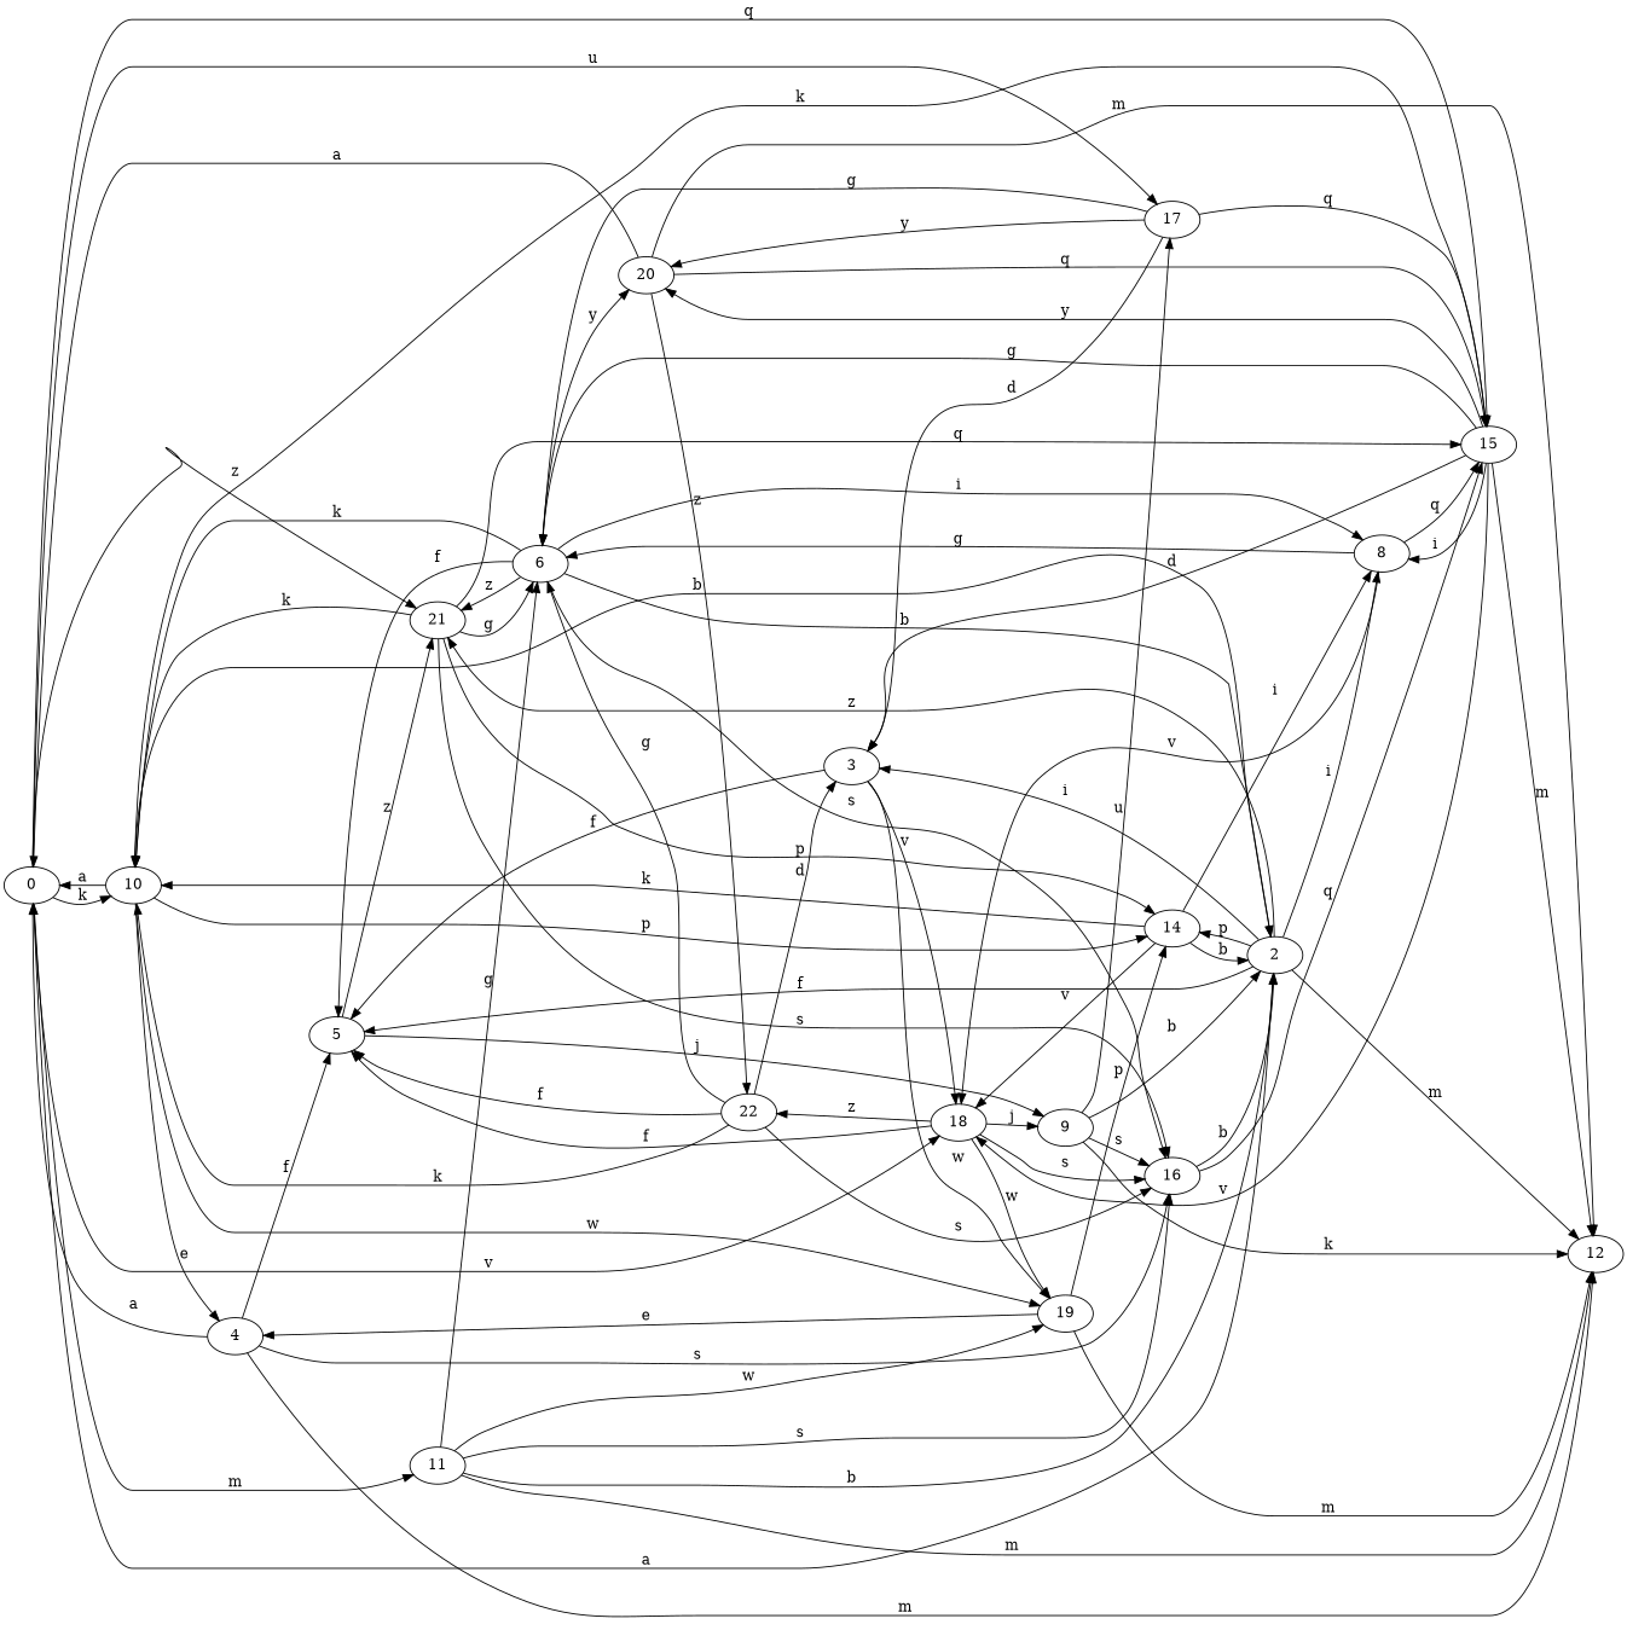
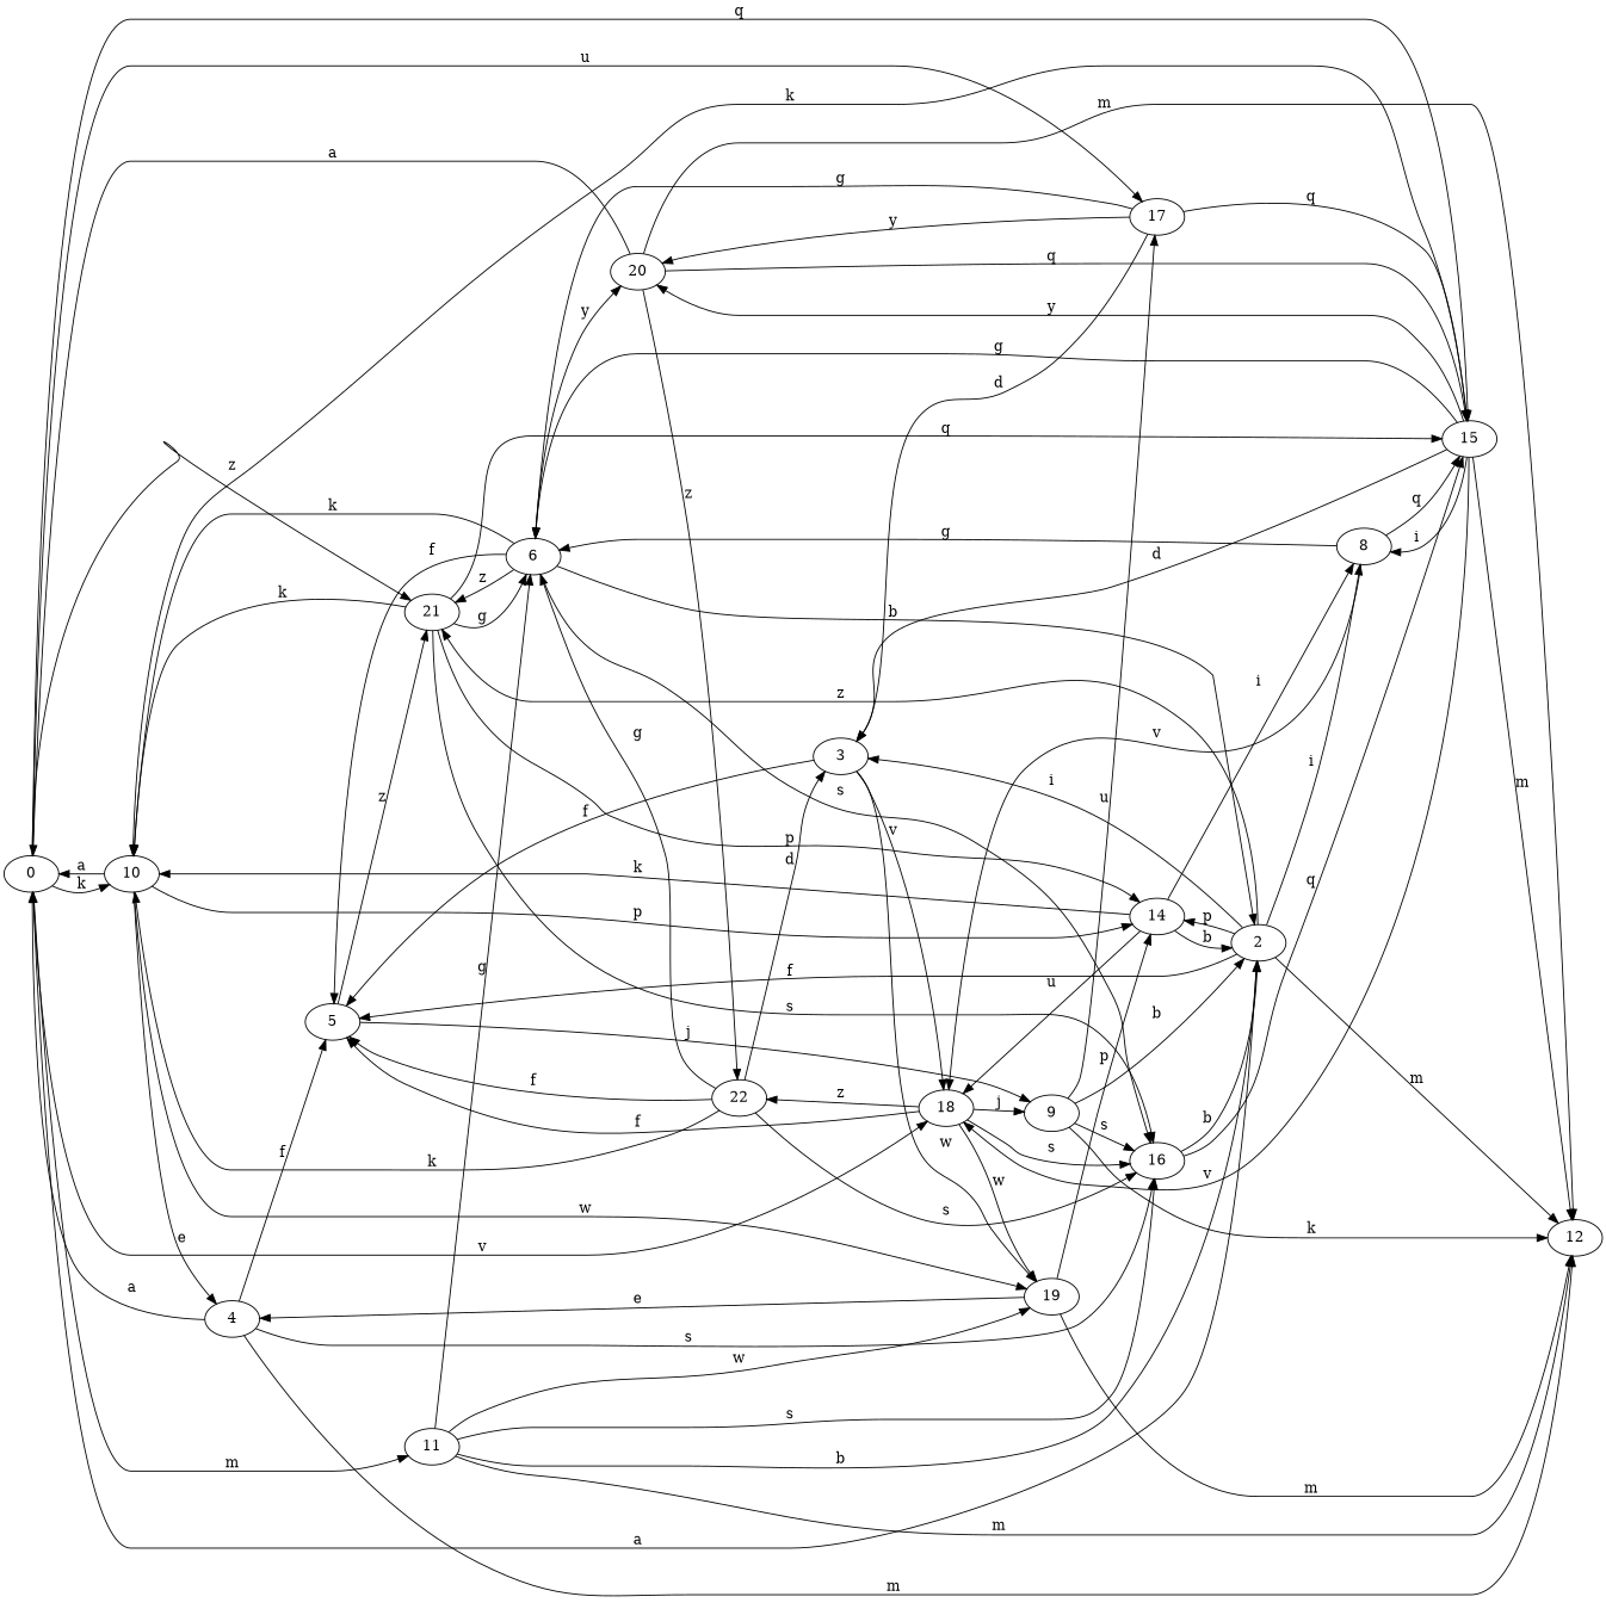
  strict digraph {
    rankdir=LR
    0
    10
    11
    15
    17
    18
    21
    2
    14
    19
    4
    12
    16
    6
    3
    8
    20
    5
    9
    22
    0 -> 10 [label=k]
    0 -> 11 [label=m]
    0 -> 15 [label=q]
    0 -> 17 [label=u]
    0 -> 18 [label=v]
    0 -> 21 [label=z]
    10 -> 0 [label=a]
-   10 -> 2 [label=b]
    10 -> 14 [label=p]
    10 -> 19 [label=w]
    10 -> 4 [label=e]
    11 -> 2 [label=b]
    11 -> 19 [label=w]
    11 -> 12 [label=m]
    11 -> 16 [label=s]
    11 -> 6 [label=g]
    15 -> 10 [label=k]
    15 -> 18 [label=v]
    15 -> 12 [label=m]
    15 -> 6 [label=g]
    15 -> 3 [label=d]
    15 -> 8 [label=i]
    15 -> 20 [label=y]
    17 -> 15 [label=q]
    17 -> 6 [label=g]
    17 -> 3 [label=d]
    17 -> 20 [label=y]
    18 -> 19 [label=w]
    18 -> 16 [label=s]
    18 -> 5 [label=f]
    18 -> 9 [label=j]
    18 -> 22 [label=z]
    21 -> 10 [label=k]
    21 -> 15 [label=q]
    21 -> 14 [label=p]
    21 -> 16 [label=s]
    21 -> 6 [label=g]
    2 -> 0 [label=a]
    2 -> 21 [label=z]
    2 -> 14 [label=p]
    2 -> 12 [label=m]
    2 -> 3 [label=i]
    2 -> 8 [label=i]
    2 -> 5 [label=f]
    14 -> 10 [label=k]
-   14 -> 18 [label=v]
+   14 -> 18 [label=u]
    14 -> 2 [label=b]
    14 -> 8 [label=i]
    19 -> 14 [label=p]
    19 -> 4 [label=e]
    19 -> 12 [label=m]
    4 -> 0 [label=a]
    4 -> 12 [label=m]
    4 -> 16 [label=s]
    4 -> 5 [label=f]
    16 -> 15 [label=q]
    16 -> 2 [label=b]
    6 -> 10 [label=k]
    6 -> 21 [label=z]
    6 -> 2 [label=b]
    6 -> 16 [label=s]
-   6 -> 8 [label=i]
    6 -> 20 [label=y]
    6 -> 5 [label=f]
    3 -> 18 [label=v]
    3 -> 19 [label=w]
    3 -> 5 [label=f]
    8 -> 15 [label=q]
    8 -> 18 [label=v]
    8 -> 6 [label=g]
    20 -> 0 [label=a]
    20 -> 15 [label=q]
    20 -> 12 [label=m]
    20 -> 22 [label=z]
    5 -> 21 [label=z]
    5 -> 9 [label=j]
    9 -> 17 [label=u]
    9 -> 2 [label=b]
    9 -> 12 [label=k]
    9 -> 16 [label=s]
    22 -> 10 [label=k]
    22 -> 16 [label=s]
    22 -> 6 [label=g]
    22 -> 3 [label=d]
    22 -> 5 [label=f]
  }
